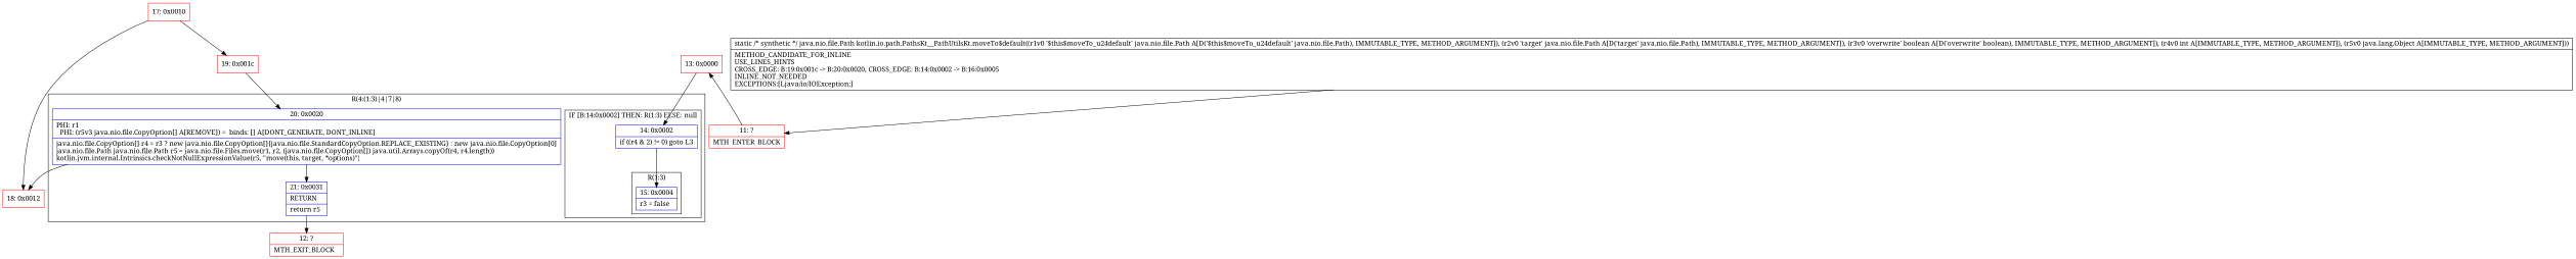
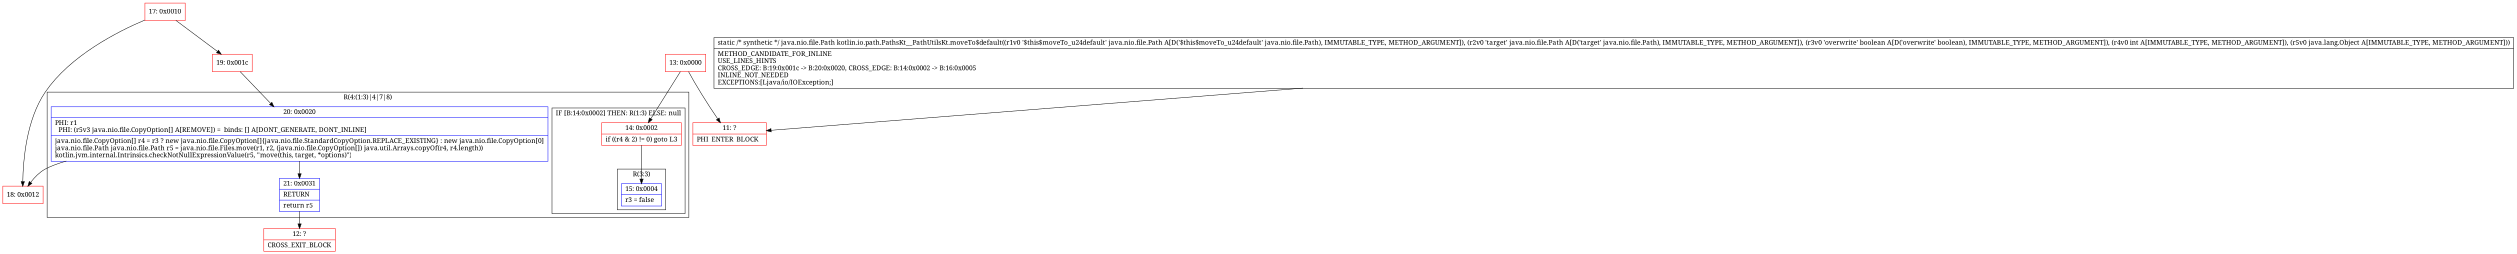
  digraph {
    fontname="Noto Serif"
    node [color=red fontname="Noto Serif" shape=record]
    edge [fontname="Noto Serif"]
    n1 [color=blue label="{15\:\ 0x0004|r3 = false\l}"]
-   n2 [color=blue label="{14\:\ 0x0002|if ((r4 & 2) != 0) goto L3\l}"]
+   n2 [label="{14\:\ 0x0002|if ((r4 & 2) != 0) goto L3\l}"]
    n3 [color=blue label="{20\:\ 0x0020|PHI: r1 \l  PHI: (r5v3 java.nio.file.CopyOption[] A[REMOVE]) =  binds: [] A[DONT_GENERATE, DONT_INLINE]\l|java.nio.file.CopyOption[] r4 = r3 ? new java.nio.file.CopyOption[]\{java.nio.file.StandardCopyOption.REPLACE_EXISTING\} : new java.nio.file.CopyOption[0]\ljava.nio.file.Path java.nio.file.Path r5 = java.nio.file.Files.move(r1, r2, (java.nio.file.CopyOption[]) java.util.Arrays.copyOf(r4, r4.length))\lkotlin.jvm.internal.Intrinsics.checkNotNullExpressionValue(r5, \"move(this, target, *options)\")\l}"]
    n4 [color=blue label="{21\:\ 0x0031|RETURN\l|return r5\l}"]
    n5 [label="{18\:\ 0x0012}"]
-   n6 [label="{12\:\ ?|MTH_EXIT_BLOCK\l}"]
+   n6 [label="{12\:\ ?|CROSS_EXIT_BLOCK\l}"]
    n7 [label="{17\:\ 0x0010}"]
    n8 [label="{19\:\ 0x001c}"]
-   n9 [label="{11\:\ ?|MTH_ENTER_BLOCK\l}"]
+   n9 [label="{11\:\ ?|PHI_ENTER_BLOCK\l}"]
    n10 [label="{13\:\ 0x0000}"]
    n11 [label="{static \/* synthetic *\/ java.nio.file.Path kotlin.io.path.PathsKt__PathUtilsKt.moveTo$default((r1v0 '$this$moveTo_u24default' java.nio.file.Path A[D('$this$moveTo_u24default' java.nio.file.Path), IMMUTABLE_TYPE, METHOD_ARGUMENT]), (r2v0 'target' java.nio.file.Path A[D('target' java.nio.file.Path), IMMUTABLE_TYPE, METHOD_ARGUMENT]), (r3v0 'overwrite' boolean A[D('overwrite' boolean), IMMUTABLE_TYPE, METHOD_ARGUMENT]), (r4v0 int A[IMMUTABLE_TYPE, METHOD_ARGUMENT]), (r5v0 java.lang.Object A[IMMUTABLE_TYPE, METHOD_ARGUMENT]))  | METHOD_CANDIDATE_FOR_INLINE\lUSE_LINES_HINTS\lCROSS_EDGE: B:19:0x001c \-\> B:20:0x0020, CROSS_EDGE: B:14:0x0002 \-\> B:16:0x0005\lINLINE_NOT_NEEDED\lEXCEPTIONS:[Ljava\/io\/IOException;]\l}" color=""]
    subgraph cluster_1 {
      label="R(4:(1:3)|4|7|8)"
      n3
      n4
      subgraph cluster_2 {
        label="IF [B:14:0x0002] THEN: R(1:3) ELSE: null"
        n2
        subgraph cluster_3 {
-         label="R(1:3)"
+         label="R(3:3)"
          n1
        }
      }
    }
    n2 -> n1
    n3 -> n4
    n3 -> n5
    n4 -> n6
    n7 -> n5
    n7 -> n8
    n8 -> n3
-   n9 -> n10
+   n10 -> n9
    n10 -> n2
    n11 -> n9
  }
